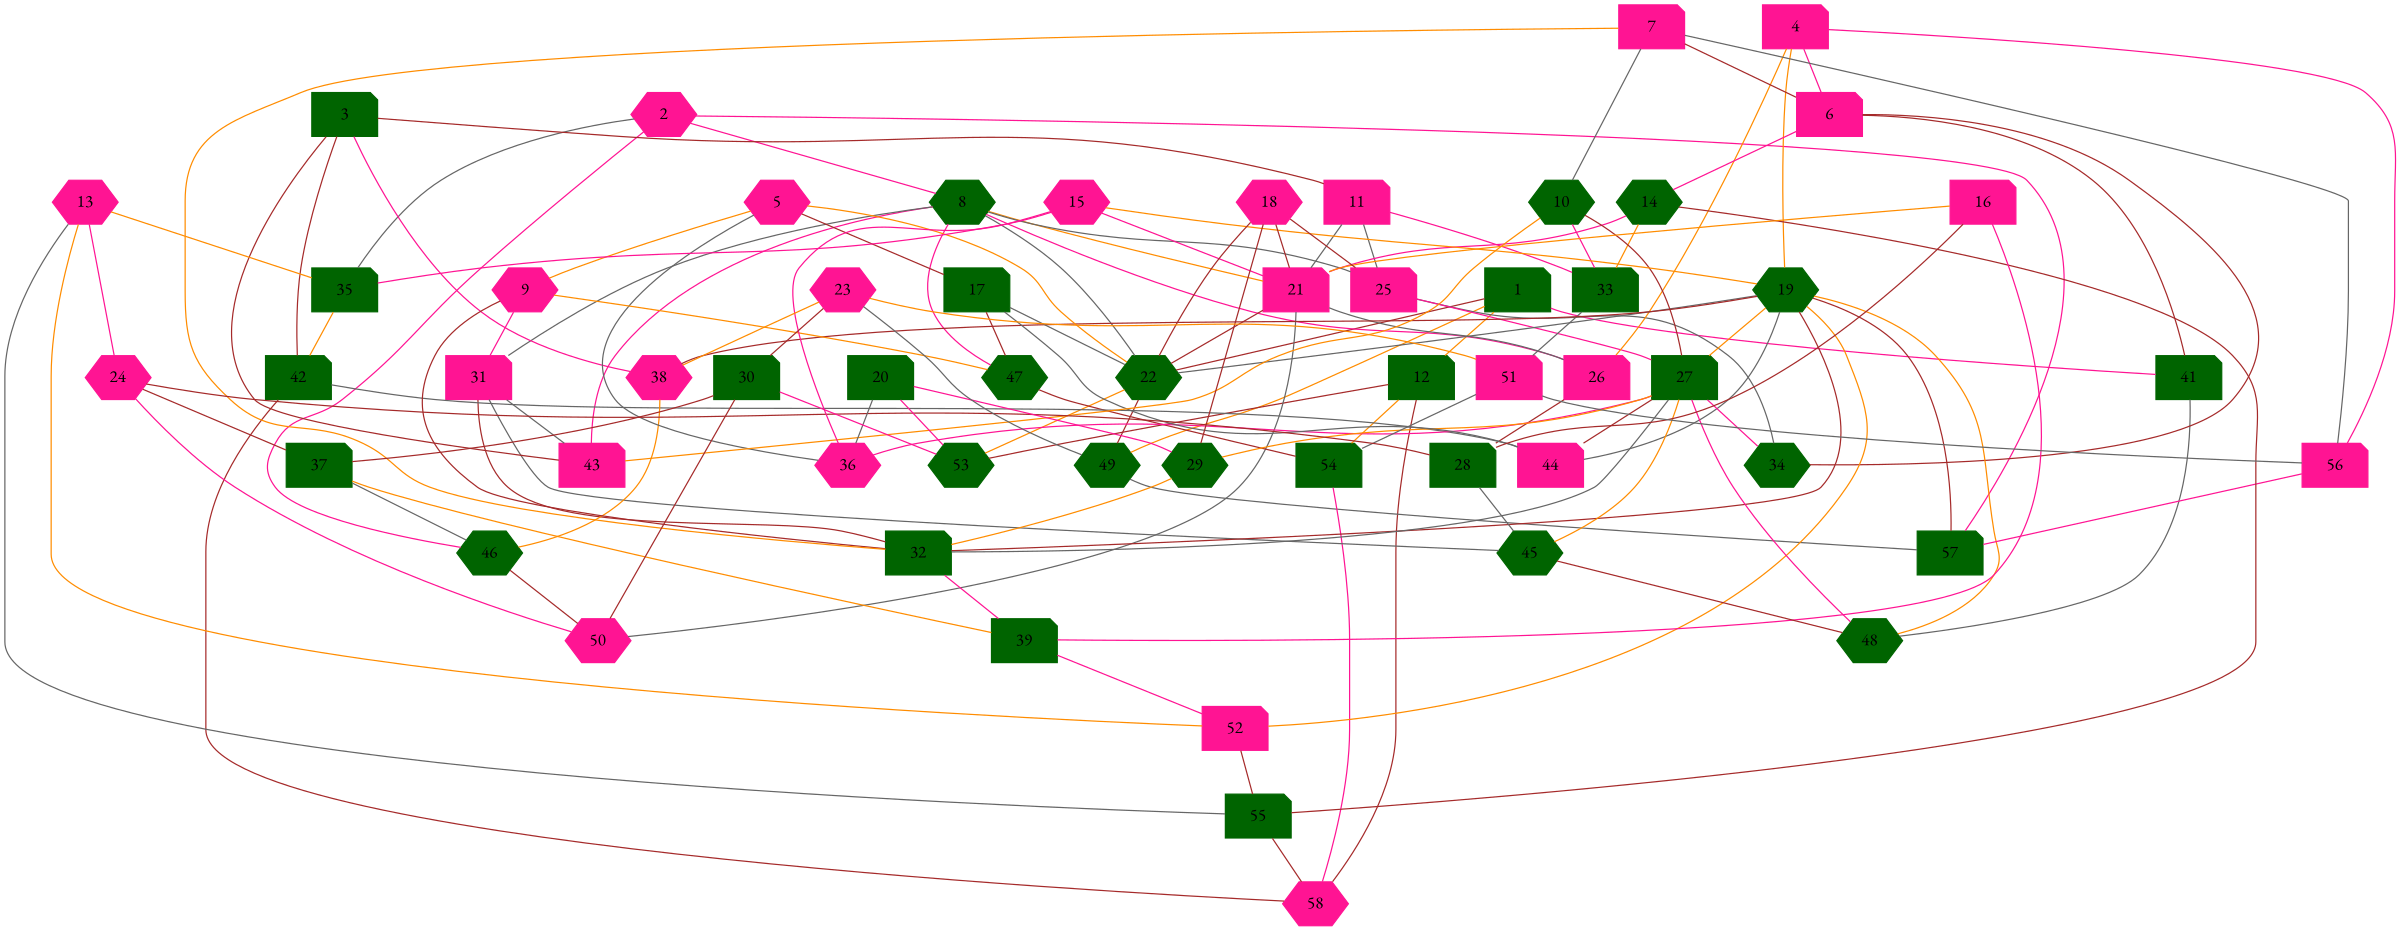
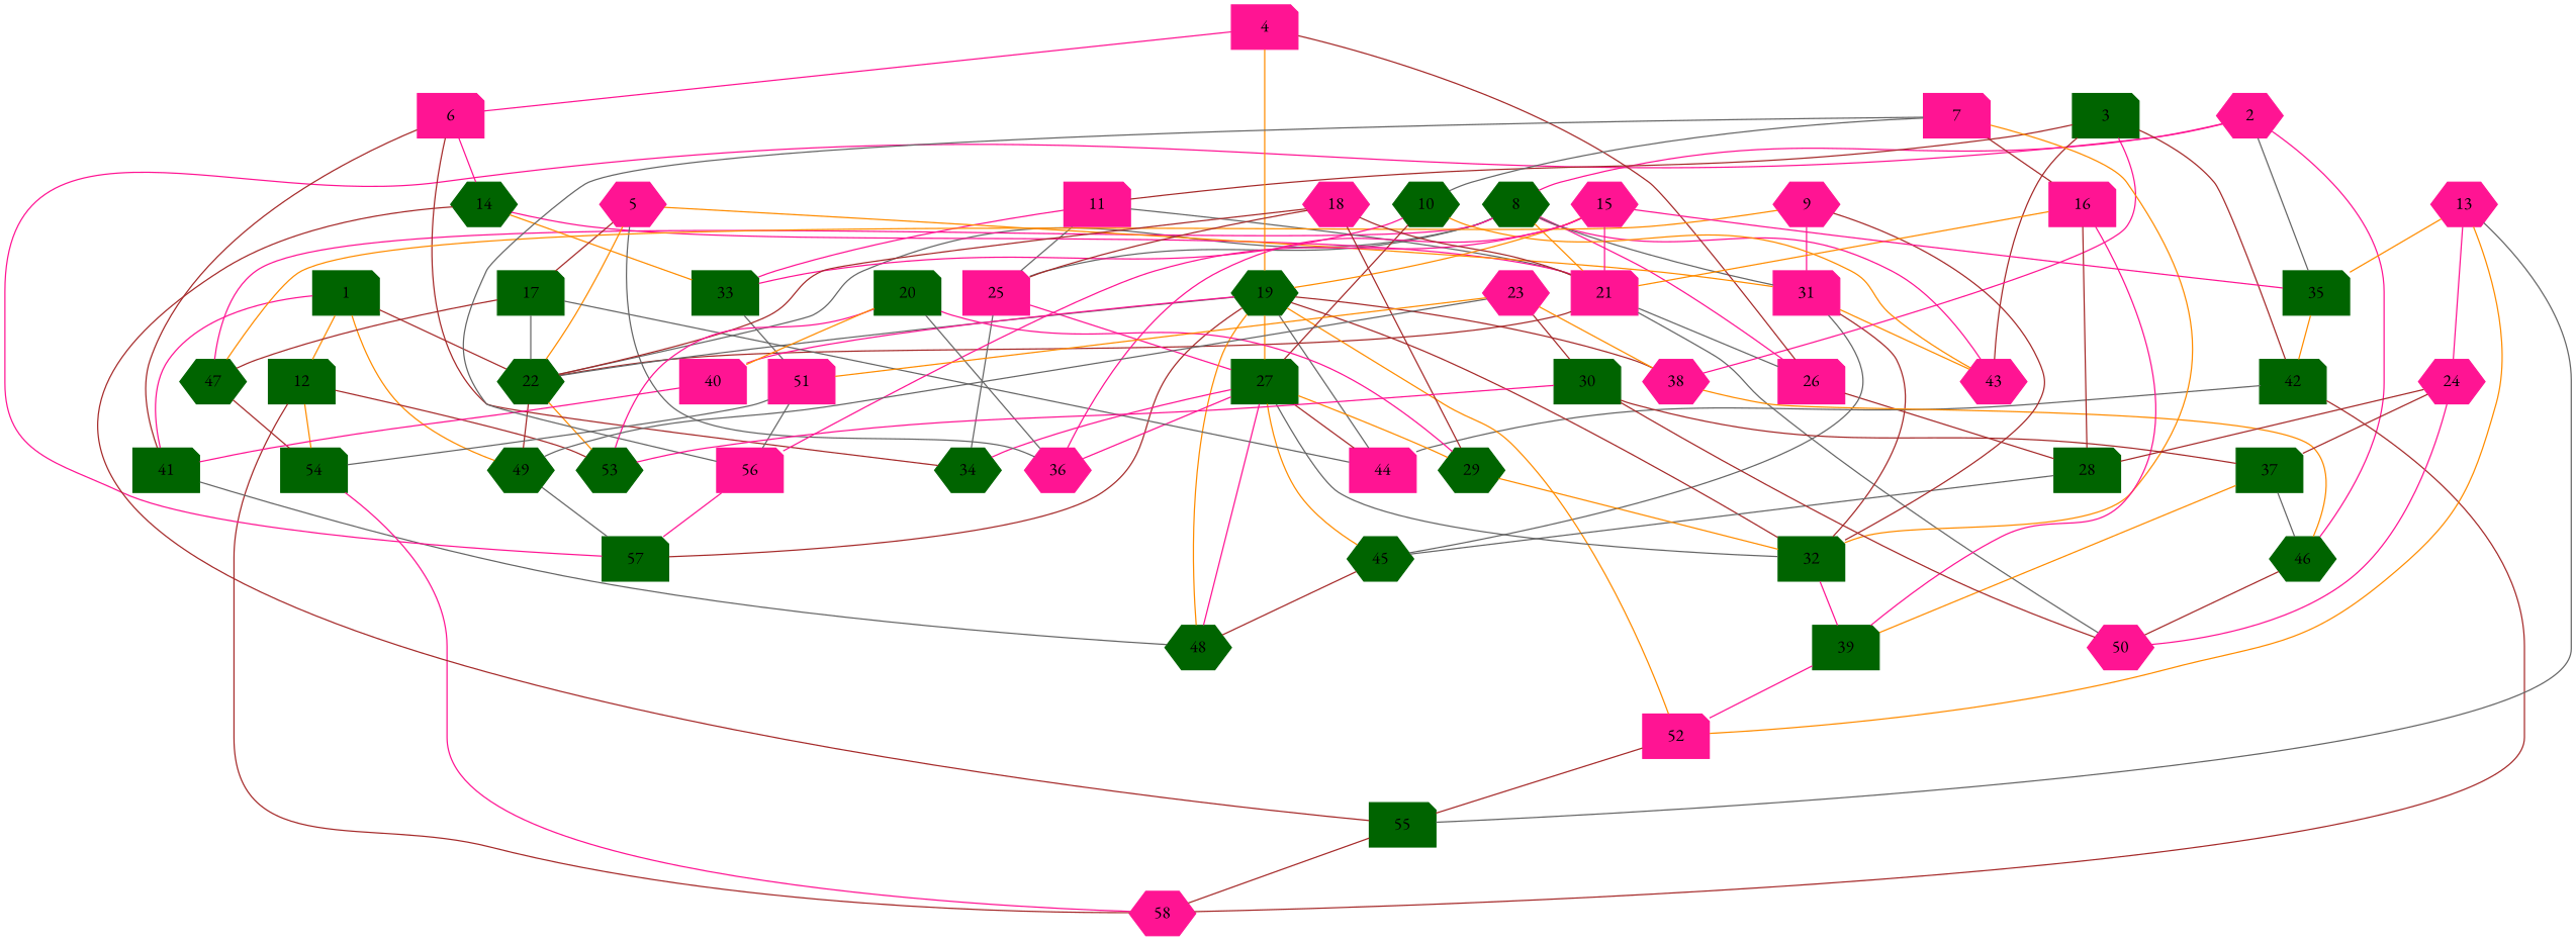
  graph {
    fontname="EB Garamond"
    node [color=darkgreen fontname="EB Garamond" shape=note style=filled]
    edge [color=brown fontname="EB Garamond" weight=1.0]
    1
    12
    22 [shape=hexagon]
    41
    49 [shape=hexagon]
    53 [shape=hexagon]
    54
    58 [color=deeppink shape=hexagon]
    48 [shape=hexagon]
    57
    2 [color=deeppink shape=hexagon]
    8 [shape=hexagon]
    35
    46 [shape=hexagon]
-   43 [color=deeppink]
+   43 [color=deeppink shape=hexagon]
    26 [color=deeppink]
    21 [color=deeppink]
    25 [color=deeppink]
    31 [color=deeppink]
    47 [shape=hexagon]
    42
    50 [color=deeppink shape=hexagon]
    11 [color=deeppink]
    3
    38 [color=deeppink shape=hexagon]
    33
    44 [color=deeppink]
    4 [color=deeppink]
    6 [color=deeppink]
    19 [shape=hexagon]
    56 [color=deeppink]
    14 [shape=hexagon]
    34 [shape=hexagon]
    32
    27
    52 [color=deeppink]
+   40 [color=deeppink]
    28
    5 [color=deeppink shape=hexagon]
    9 [color=deeppink shape=hexagon]
    17
    36 [color=deeppink shape=hexagon]
    55
    7 [color=deeppink]
    10 [shape=hexagon]
    16 [color=deeppink]
    39
    45 [shape=hexagon]
    29 [shape=hexagon]
    51 [color=deeppink]
    13 [color=deeppink shape=hexagon]
    24 [color=deeppink shape=hexagon]
    37
    15 [color=deeppink shape=hexagon]
    18 [color=deeppink shape=hexagon]
    20
    23 [color=deeppink shape=hexagon]
    30
    1 -- 12 [color=darkorange]
    1 -- 22
    1 -- 41 [color=deeppink]
    1 -- 49 [color=darkorange]
    12 -- 53
    12 -- 54 [color=darkorange]
    12 -- 58
    22 -- 49
    22 -- 53 [color=darkorange]
    41 -- 48 [color=gray40]
    49 -- 57 [color=gray40]
    54 -- 58 [color=deeppink]
    2 -- 57 [color=deeppink]
    2 -- 8 [color=deeppink]
    2 -- 35 [color=gray40]
    2 -- 46 [color=deeppink]
    8 -- 22 [color=gray40]
    8 -- 43 [color=deeppink]
    8 -- 26 [color=deeppink]
    8 -- 21 [color=darkorange]
    8 -- 25 [color=gray40]
    8 -- 31 [color=gray40]
    8 -- 47 [color=deeppink]
    35 -- 42 [color=darkorange]
    46 -- 50
    26 -- 28
    21 -- 22 [weight=2.0]
    21 -- 26 [color=gray40]
    21 -- 50 [color=gray40]
    25 -- 34 [color=gray40]
    25 -- 27 [color=deeppink weight=2.0]
-   31 -- 43 [color=gray40]
+   31 -- 43 [color=darkorange]
    31 -- 32 [weight=2.0]
    31 -- 45 [color=gray40]
    47 -- 54
    42 -- 58
    42 -- 44 [color=gray40]
    11 -- 21 [color=gray40]
    11 -- 25 [color=gray40]
    11 -- 33 [color=deeppink]
    3 -- 43
    3 -- 42
    3 -- 11
    3 -- 38 [color=deeppink]
    38 -- 46 [color=darkorange]
    33 -- 51 [color=gray40]
-   4 -- 26 [color=darkorange]
+   4 -- 26
    4 -- 6 [color=deeppink]
    4 -- 19 [color=darkorange]
-   4 -- 56 [color=deeppink]
+   15 -- 56 [color=deeppink]
    6 -- 41
    6 -- 14 [color=deeppink]
    6 -- 34
    19 -- 22 [color=gray40]
    19 -- 48 [color=darkorange]
    19 -- 57
    19 -- 38
    19 -- 44 [color=gray40]
    19 -- 32
    19 -- 27 [color=darkorange]
    19 -- 52 [color=darkorange]
+   19 -- 40 [color=deeppink weight=2.0]
    56 -- 57 [color=deeppink]
    14 -- 21 [color=deeppink]
    14 -- 33 [color=darkorange]
    14 -- 55
    32 -- 39 [color=deeppink]
    27 -- 48 [color=deeppink]
    27 -- 44
    27 -- 34 [color=deeppink weight=2.0]
    27 -- 32 [color=gray40]
    27 -- 36 [color=deeppink]
    27 -- 45 [color=darkorange]
    27 -- 29 [color=darkorange]
    52 -- 55
+   40 -- 41 [color=deeppink]
    28 -- 45 [color=gray40]
    5 -- 22 [color=darkorange]
-   5 -- 9 [color=darkorange]
+   5 -- 31 [color=darkorange]
    5 -- 17
    5 -- 36 [color=gray40]
    9 -- 31 [color=deeppink]
    9 -- 47 [color=darkorange]
    9 -- 32
    17 -- 22 [color=gray40]
    17 -- 47
    17 -- 44 [color=gray40]
    55 -- 58
    7 -- 56 [color=gray40]
    7 -- 32 [color=darkorange]
    7 -- 10 [color=gray40]
-   7 -- 6
+   7 -- 16
    10 -- 43 [color=darkorange]
    10 -- 33 [color=deeppink]
    10 -- 27
    16 -- 21 [color=darkorange]
    16 -- 28
    16 -- 39 [color=deeppink]
    39 -- 52 [color=deeppink]
    45 -- 48
    29 -- 32 [color=darkorange]
    51 -- 54 [color=gray40]
    51 -- 56 [color=gray40]
    13 -- 35 [color=darkorange]
    13 -- 52 [color=darkorange]
    13 -- 55 [color=gray40]
    13 -- 24 [color=deeppink]
    24 -- 50 [color=deeppink]
    24 -- 28
    24 -- 37
    37 -- 46 [color=gray40]
    37 -- 39 [color=darkorange]
    15 -- 35 [color=deeppink]
    15 -- 21 [color=deeppink]
    15 -- 19 [color=darkorange]
    15 -- 36 [color=deeppink]
    18 -- 22
    18 -- 21
    18 -- 25
    18 -- 29
    20 -- 53 [color=deeppink]
+   20 -- 40 [color=darkorange]
    20 -- 36 [color=gray40]
    20 -- 29 [color=deeppink]
    23 -- 49 [color=gray40]
    23 -- 38 [color=darkorange]
    23 -- 51 [color=darkorange]
    23 -- 30
    30 -- 53 [color=deeppink]
    30 -- 50
    30 -- 37
  }
